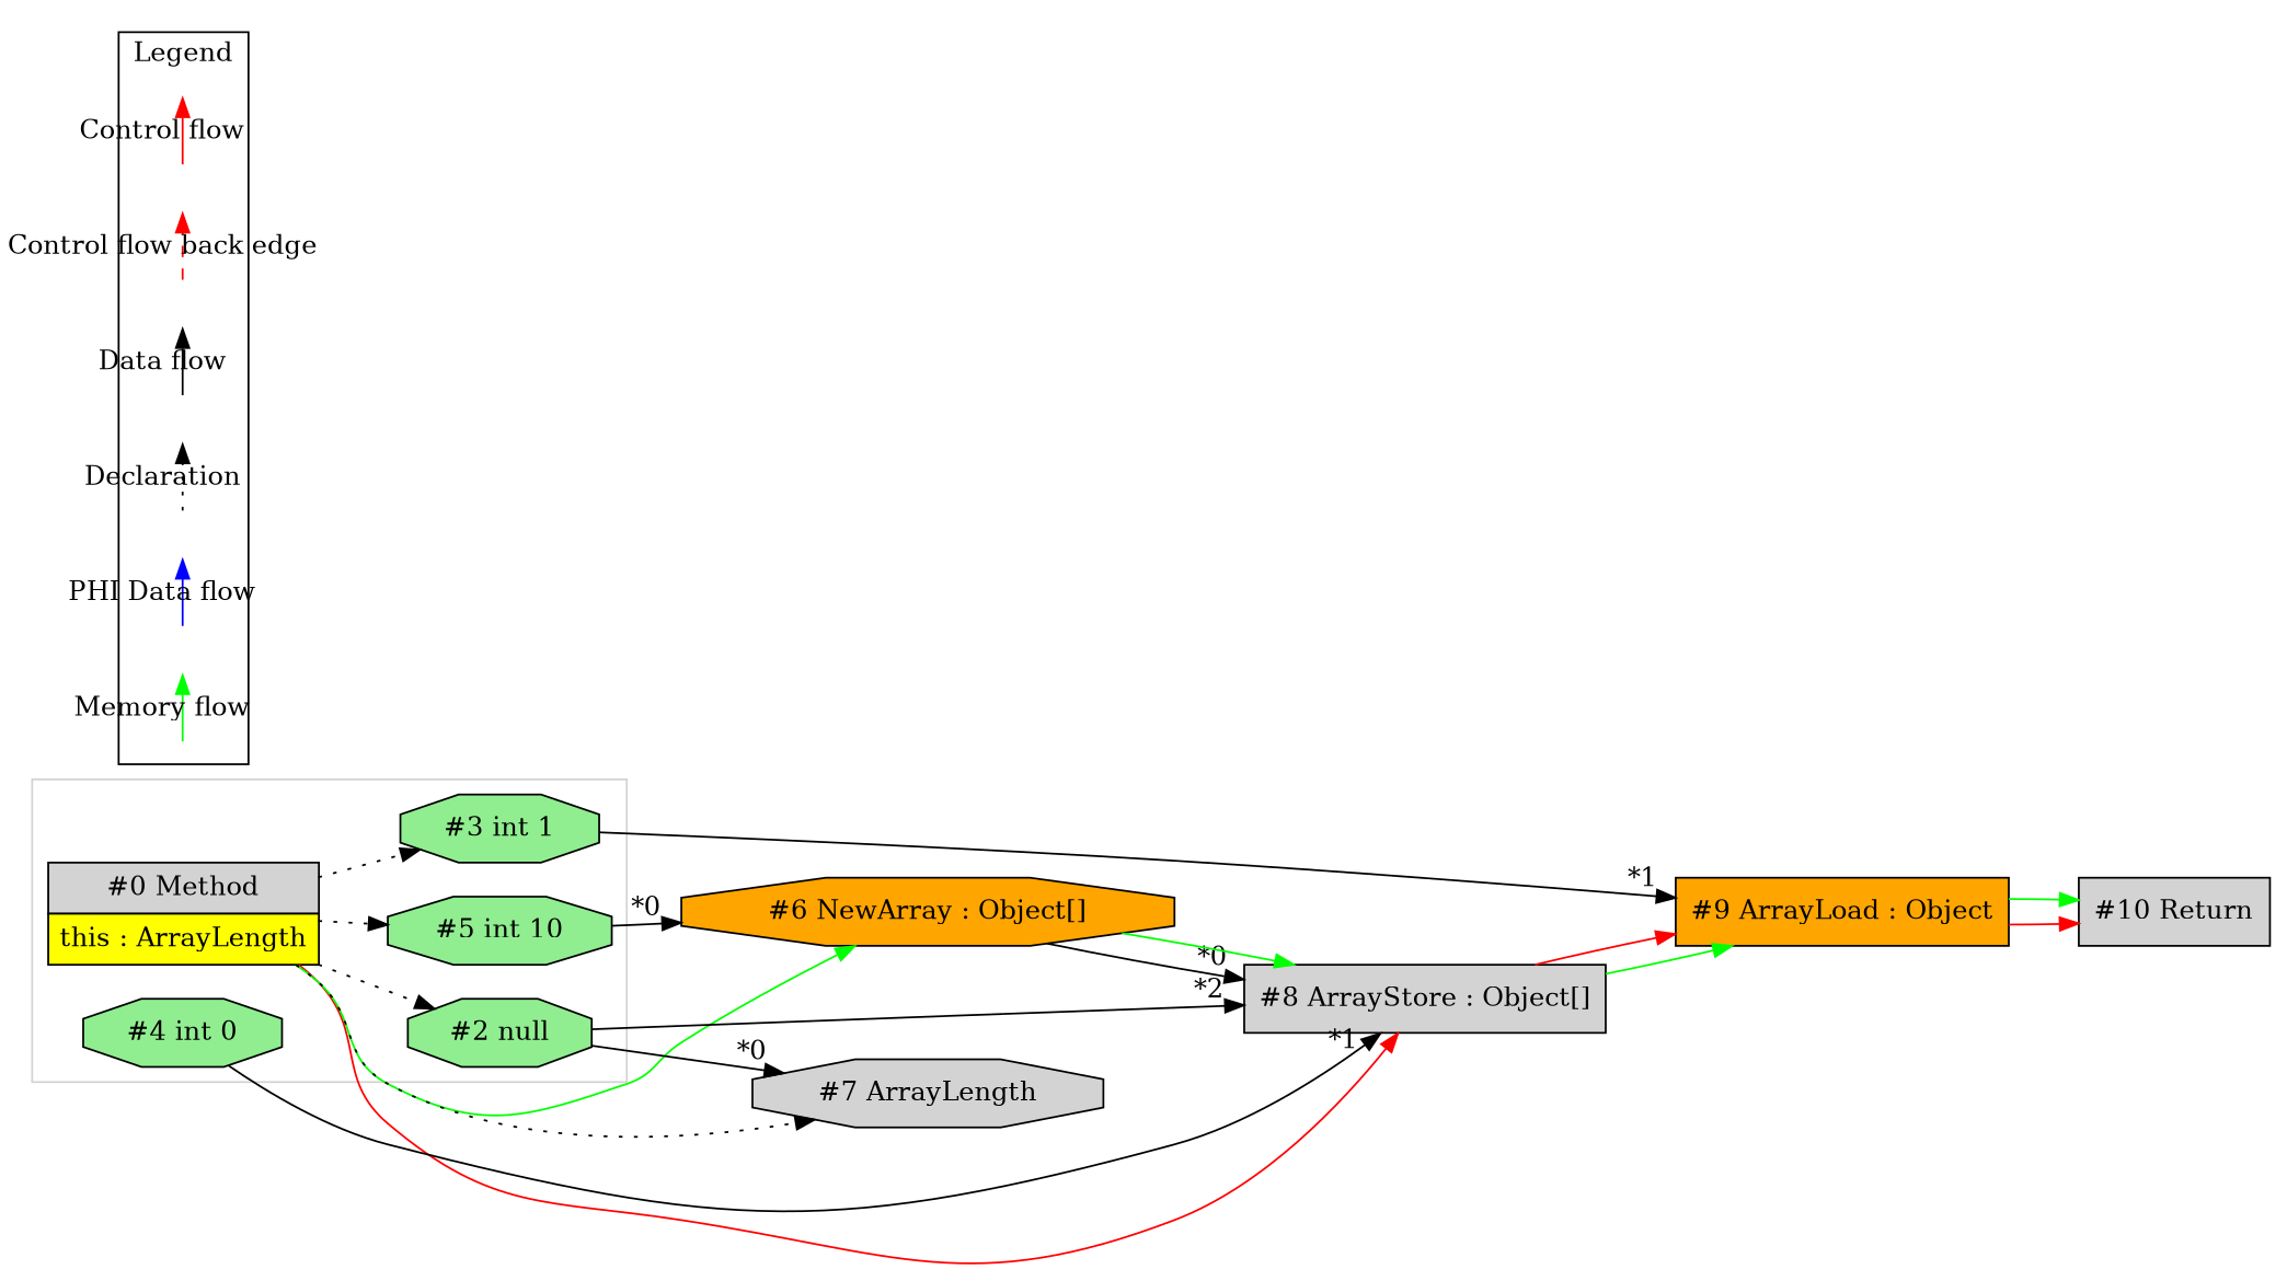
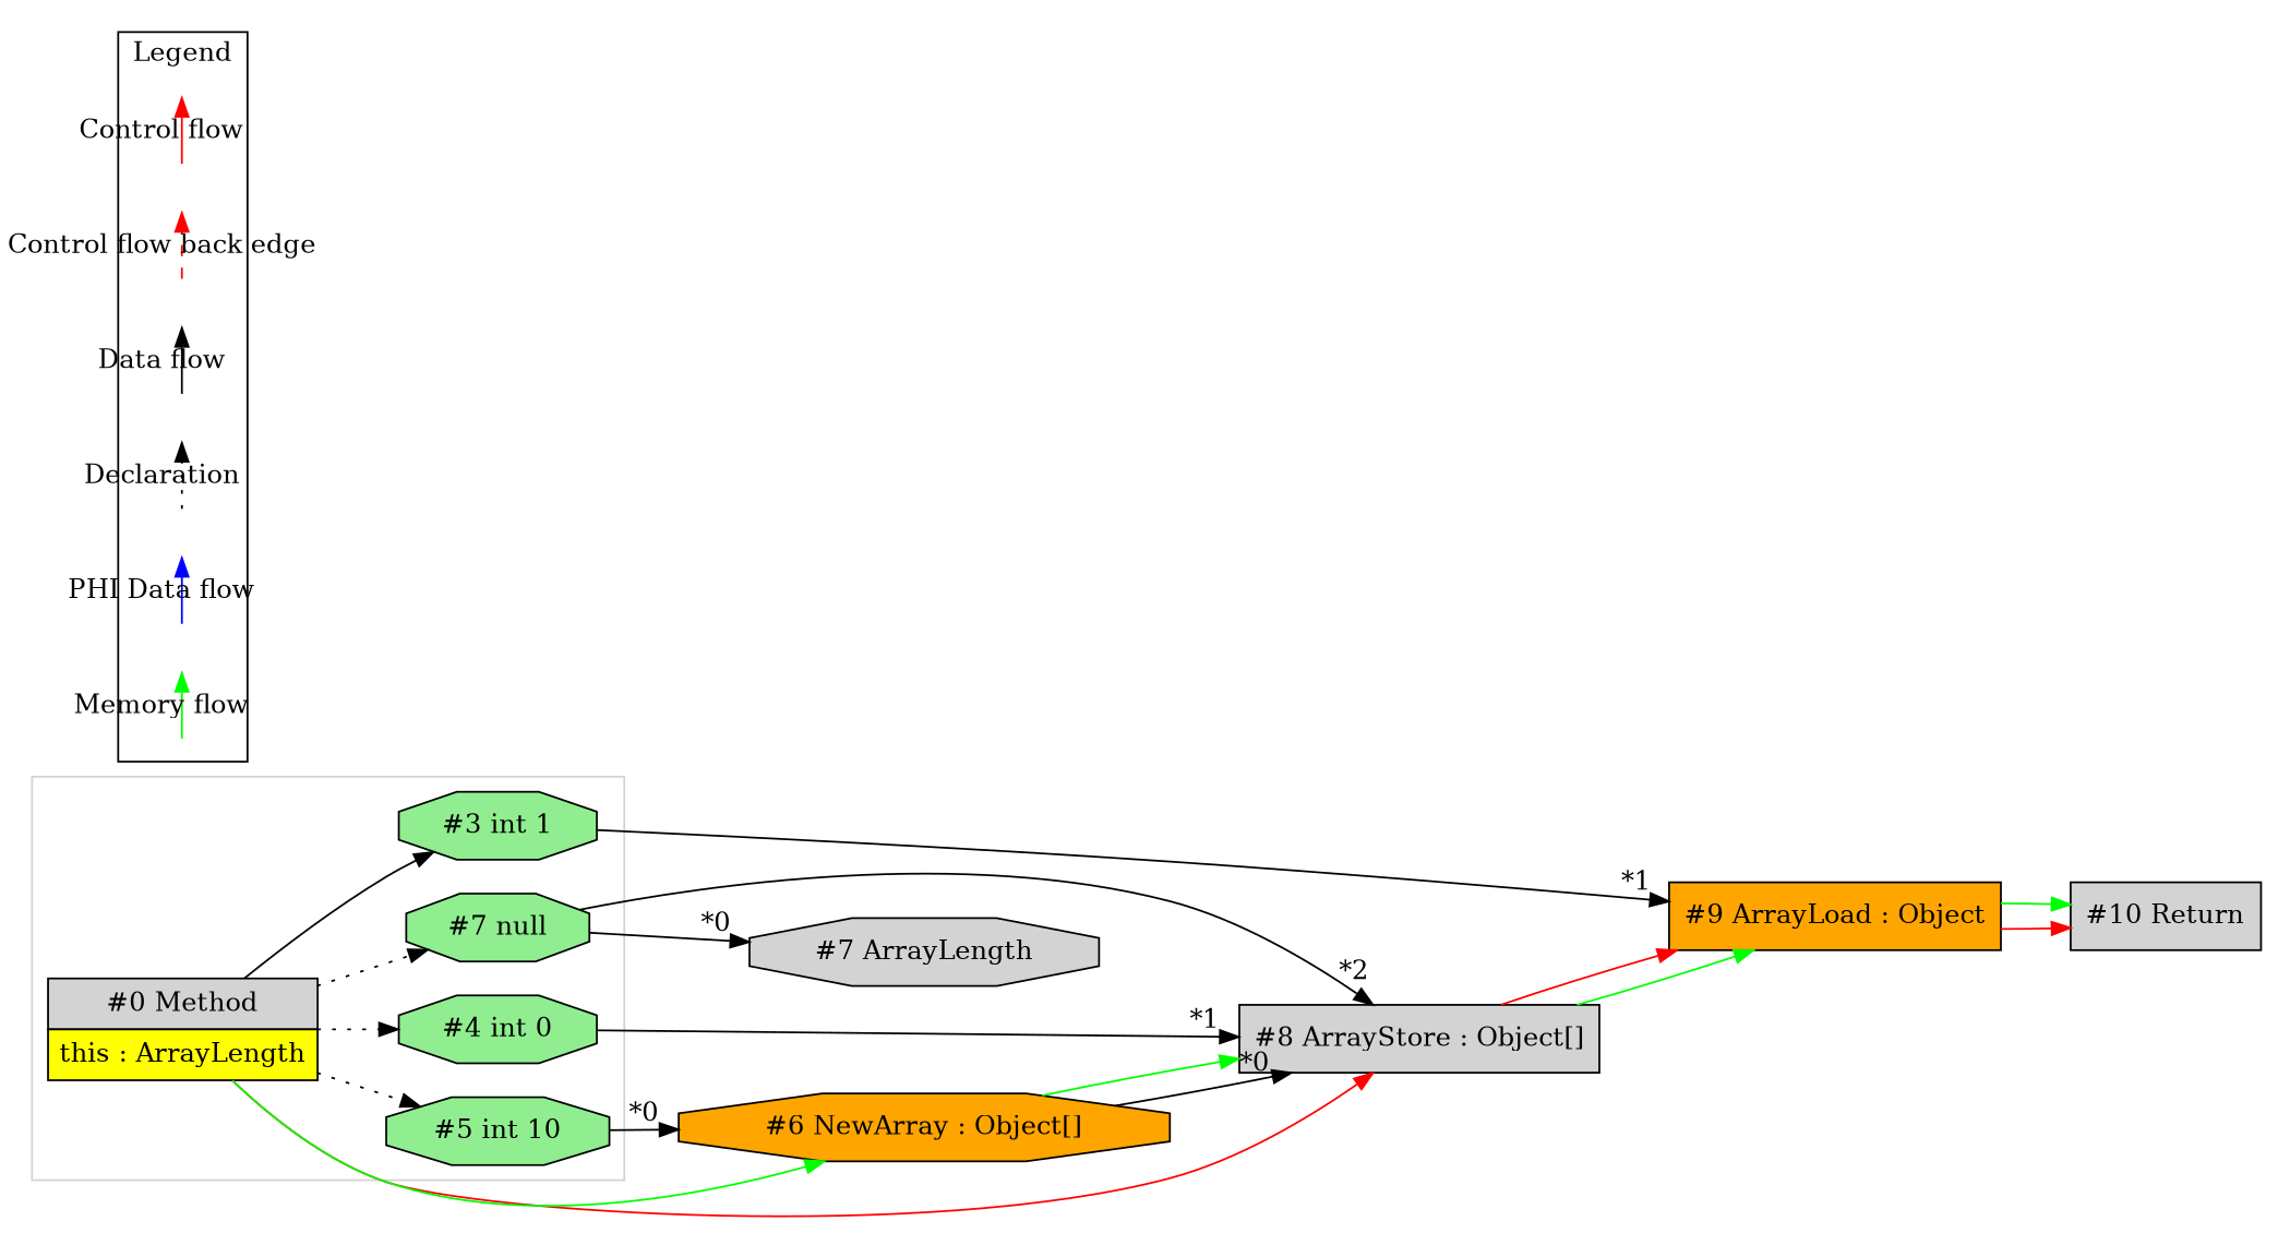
  digraph {
    fontname="DejaVu Serif"
    ordering=in
    rankdir=LR
    node [fontname="DejaVu Serif" shape=point style=invis]
    edge [fontname="DejaVu Serif" labeldistance=2]
    n1 [fillcolor=lightgrey label=<<table border="0" cellborder="1" cellspacing="0" cellpadding="5"><tr><td colspan="1">#0 Method</td></tr><tr><td port="prj1" bgcolor="yellow">this : ArrayLength</td></tr></table>> margin=0 shape=none style=filled]
    n2 [fillcolor=lightgreen label="#4 int 0" shape=octagon style=filled]
-   n3 [fillcolor=lightgreen label="#2 null" shape=octagon style=filled]
+   n3 [fillcolor=lightgreen label="#7 null" shape=octagon style=filled]
    n4 [fillcolor=lightgreen label="#5 int 10" shape=octagon style=filled]
    n5 [fillcolor=lightgreen label="#3 int 1" shape=octagon style=filled]
    c0
    c1
    c2
    c3
    d0
    d1
    d2
    d3
    d4
    d5
    d6
    d7
    n18 [fillcolor=lightgrey label="#8 ArrayStore : Object[]" shape=box style=filled]
    n19 [fillcolor=orange label="#6 NewArray : Object[]" shape=octagon style=filled]
    n20 [fillcolor=lightgrey label="#7 ArrayLength" shape=octagon style=filled]
    n21 [fillcolor=orange label="#9 ArrayLoad : Object" shape=box style=filled]
    n22 [fillcolor=lightgrey label="#10 Return" shape=box style=filled]
    subgraph cluster_1 {
      color=lightgray
      n1
      n2
      n3
      n4
      n5
    }
    subgraph cluster_2 {
      label=Legend
      subgraph sub_3 {
        label=Legend
        rank=same
        c0
        c1
        c2
        c3
        d0
        d1
        d2
        d3
        d4
        d5
        d6
        d7
      }
    }
-   n1 -> n20 [style=dotted labeldistance=""]
+   n1 -> n2 [style=dotted labeldistance=""]
    n1 -> n3 [style=dotted labeldistance=""]
    n1 -> n4 [style=dotted labeldistance=""]
-   n1 -> n5 [style=dotted labeldistance=""]
+   n1 -> n5 [style=solid labeldistance=""]
    n1 -> n18 [color=red fontcolor=red]
    n1 -> n19 [color=green constraint=false]
    n2 -> n18 [headlabel="*1"]
    n3 -> n18 [headlabel="*2"]
    n3 -> n20 [headlabel="*0"]
    n4 -> n19 [headlabel="*0"]
    n5 -> n21 [headlabel="*1"]
    c0 -> c1 [color=red label="Control flow" style=solid labeldistance=""]
    c2 -> c3 [color=red label="Control flow back edge" style=dashed labeldistance=""]
    d0 -> d1 [label="Data flow" labeldistance=""]
    d2 -> d3 [label=Declaration style=dotted labeldistance=""]
    d4 -> d5 [color=blue label="PHI Data flow" labeldistance=""]
    d6 -> d7 [color=green label="Memory flow" labeldistance=""]
    n18 -> n21 [color=green constraint=false]
    n18 -> n21 [color=red fontcolor=red]
    n19 -> n18 [headlabel="*0"]
    n19 -> n18 [color=green constraint=false]
    n21 -> n22 [color=red fontcolor=red]
    n21 -> n22 [color=green constraint=false]
  }
